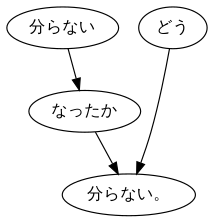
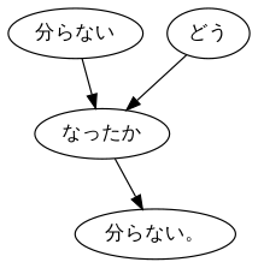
  digraph {
    fontname="Courier Prime"
    node [fontname="Courier Prime"]
    edge [fontname="Courier Prime"]
    n1 [label="分らない"]
    n2 [label="なったか"]
    n3 [label="分らない。"]
    n4 [label="どう"]
    n1 -> n2
    n2 -> n3
-   n4 -> n3
+   n4 -> n2
  }
